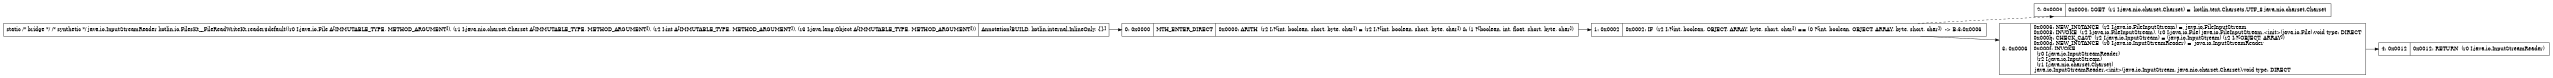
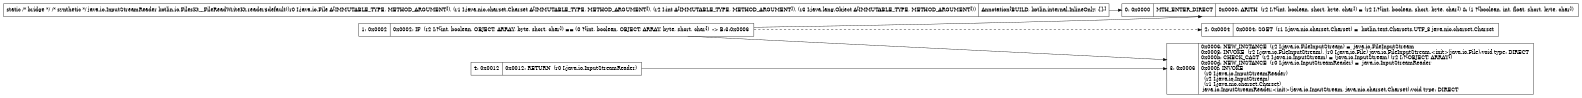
  digraph {
    rankdir=LR
    node [shape=record]
    n1 [label="{0\:\ 0x0000|MTH_ENTER_DIRECT\l|0x0000: ARITH  (r2 I:?[int, boolean, short, byte, char]) = (r2 I:?[int, boolean, short, byte, char]) & (1 ?[boolean, int, float, short, byte, char]) \l}"]
    n2 [label="{1\:\ 0x0002|0x0002: IF  (r2 I:?[int, boolean, OBJECT, ARRAY, byte, short, char]) == (0 ?[int, boolean, OBJECT, ARRAY, byte, short, char])  \-\> B:3:0x0006 \l}"]
    n3 [label="{2\:\ 0x0004|0x0004: SGET  (r1 I:java.nio.charset.Charset) =  kotlin.text.Charsets.UTF_8 java.nio.charset.Charset \l}"]
    n4 [label="{3\:\ 0x0006|0x0006: NEW_INSTANCE  (r2 I:java.io.FileInputStream) =  java.io.FileInputStream \l0x0008: INVOKE  (r2 I:java.io.FileInputStream), (r0 I:java.io.File) java.io.FileInputStream.\<init\>(java.io.File):void type: DIRECT \l0x000b: CHECK_CAST  (r2 I:java.io.InputStream) = (java.io.InputStream) (r2 I:?[OBJECT, ARRAY]) \l0x000d: NEW_INSTANCE  (r0 I:java.io.InputStreamReader) =  java.io.InputStreamReader \l0x000f: INVOKE  \l  (r0 I:java.io.InputStreamReader)\l  (r2 I:java.io.InputStream)\l  (r1 I:java.nio.charset.Charset)\l java.io.InputStreamReader.\<init\>(java.io.InputStream, java.nio.charset.Charset):void type: DIRECT \l}"]
    n5 [label="{4\:\ 0x0012|0x0012: RETURN  (r0 I:java.io.InputStreamReader) \l}"]
    n6 [label="{static \/* bridge *\/ \/* synthetic *\/ java.io.InputStreamReader kotlin.io.FilesKt__FileReadWriteKt.reader$default((r0 I:java.io.File A[IMMUTABLE_TYPE, METHOD_ARGUMENT]), (r1 I:java.nio.charset.Charset A[IMMUTABLE_TYPE, METHOD_ARGUMENT]), (r2 I:int A[IMMUTABLE_TYPE, METHOD_ARGUMENT]), (r3 I:java.lang.Object A[IMMUTABLE_TYPE, METHOD_ARGUMENT]))  | Annotation[BUILD, kotlin.internal.InlineOnly, \{\}]\l}"]
-   n1 -> n2
+   n2 -> n1
    n2 -> n3 [style=dashed]
    n2 -> n4
-   n4 -> n5
+   n5 -> n4
    n6 -> n1
  }
